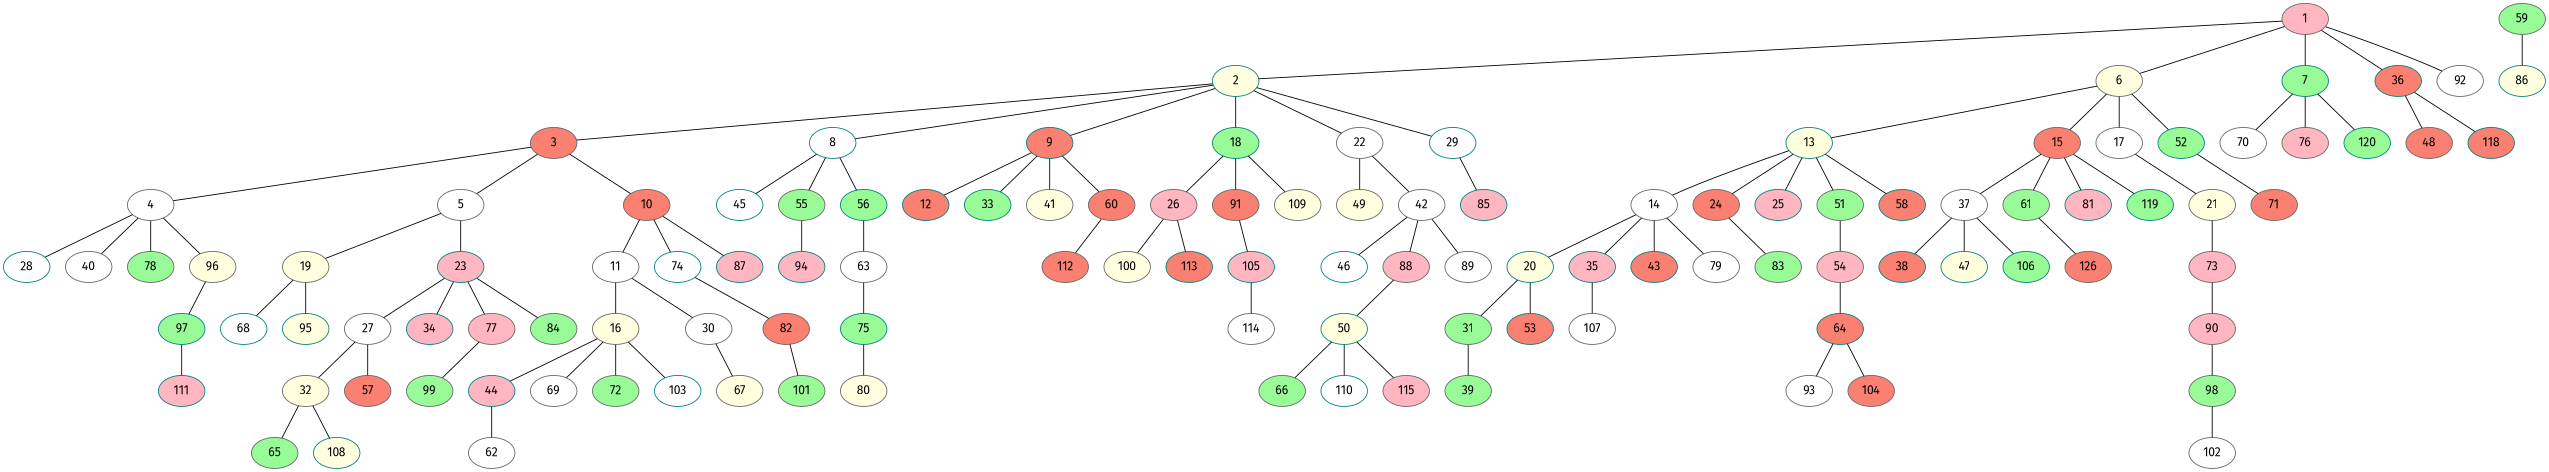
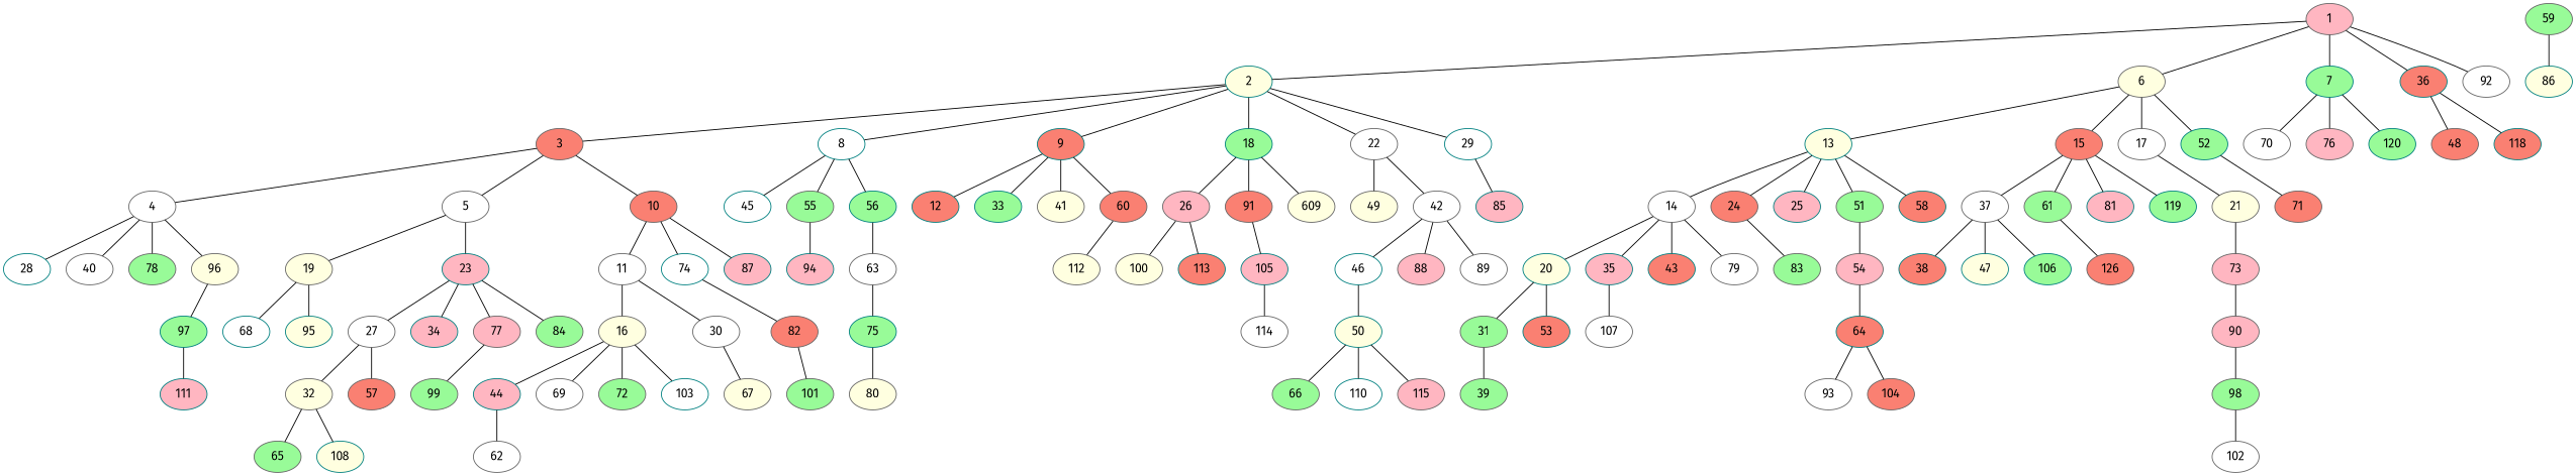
  graph {
    fontname="Fira Sans"
    node [color=gray40 fillcolor=white fontname="Fira Sans" style=filled]
    edge [fontname="Fira Sans"]
    1 [fillcolor=lightpink]
    2 [color=teal fillcolor=lightyellow]
    6 [fillcolor=lightyellow]
    7 [color=teal fillcolor=palegreen]
    36 [color=teal fillcolor=salmon]
    92
    3 [fillcolor=salmon]
    8 [color=teal]
    9 [color=teal fillcolor=salmon]
    18 [color=teal fillcolor=palegreen]
    22
    29 [color=teal]
    13 [color=teal fillcolor=lightyellow]
    15 [fillcolor=salmon]
    17
    52 [color=teal fillcolor=palegreen]
    70
    76 [fillcolor=lightpink]
    120 [color=teal fillcolor=palegreen]
    48 [fillcolor=salmon]
    118 [color=teal fillcolor=salmon]
    4
    5
    10 [fillcolor=salmon]
    45 [color=teal]
    55 [fillcolor=palegreen]
    56 [color=teal fillcolor=palegreen]
    12 [color=teal fillcolor=salmon]
    33 [color=teal fillcolor=palegreen]
    41 [fillcolor=lightyellow]
    60 [fillcolor=salmon]
    26 [fillcolor=lightpink]
    91 [fillcolor=salmon]
-   109 [fillcolor=lightyellow]
+   109 [fillcolor=lightyellow label=609]
    49 [fillcolor=lightyellow]
    42
    85 [color=teal fillcolor=lightpink]
    28 [color=teal]
    40
    78 [fillcolor=palegreen]
    96 [fillcolor=lightyellow]
    19 [fillcolor=lightyellow]
    23 [color=teal fillcolor=lightpink]
    11
    74 [color=teal]
    87 [color=teal fillcolor=lightpink]
    97 [color=teal fillcolor=palegreen]
    68 [color=teal]
    95 [color=teal fillcolor=lightyellow]
    27
    34 [color=teal fillcolor=lightpink]
    77 [fillcolor=lightpink]
    84 [fillcolor=palegreen]
    14
    24 [fillcolor=salmon]
    25 [color=teal fillcolor=lightpink]
    51 [fillcolor=palegreen]
    58 [color=teal fillcolor=salmon]
    37
    61 [fillcolor=palegreen]
    81 [color=teal fillcolor=lightpink]
    119 [color=teal fillcolor=palegreen]
    21 [fillcolor=lightyellow]
    71 [fillcolor=salmon]
    94 [color=teal fillcolor=lightpink]
    63
-   112 [fillcolor=salmon]
+   112 [fillcolor=lightyellow]
    16 [fillcolor=lightyellow]
    30
    82 [fillcolor=salmon]
    44 [color=teal fillcolor=lightpink]
    69
    72 [fillcolor=palegreen]
    103 [color=teal]
    67 [fillcolor=lightyellow]
    20 [color=teal fillcolor=lightyellow]
    35 [color=teal fillcolor=lightpink]
    43 [color=teal fillcolor=salmon]
    79
    83 [fillcolor=palegreen]
    54 [fillcolor=lightpink]
    59 [fillcolor=palegreen]
    86 [color=teal fillcolor=lightyellow]
    31 [fillcolor=palegreen]
    53 [color=teal fillcolor=salmon]
    107
    38 [color=teal fillcolor=salmon]
    47 [color=teal fillcolor=lightyellow]
    106 [color=teal fillcolor=palegreen]
    n90 [fillcolor=salmon label=126]
    62
    73 [fillcolor=lightpink]
    100 [fillcolor=lightyellow]
    113 [color=teal fillcolor=salmon]
    105 [color=teal fillcolor=lightpink]
    39 [fillcolor=palegreen]
    90 [fillcolor=lightpink]
    46 [color=teal]
    88 [fillcolor=lightpink]
    89
    32 [fillcolor=lightyellow]
    57 [fillcolor=salmon]
    99 [fillcolor=palegreen]
    65 [fillcolor=palegreen]
    108 [color=teal fillcolor=lightyellow]
    50 [color=teal fillcolor=lightyellow]
    66 [fillcolor=palegreen]
    110 [color=teal]
    115 [fillcolor=lightpink]
    64 [color=teal fillcolor=salmon]
    93
    104 [fillcolor=salmon]
    75 [color=teal fillcolor=palegreen]
    80 [fillcolor=lightyellow]
    98 [fillcolor=palegreen]
    101 [fillcolor=palegreen]
    102
    114
    111 [color=teal fillcolor=lightpink]
    1 -- 2
    1 -- 6
    1 -- 7
    1 -- 36
    1 -- 92
    2 -- 3
    2 -- 8
    2 -- 9
    2 -- 18
    2 -- 22
    2 -- 29
    6 -- 13
    6 -- 15
    6 -- 17
    6 -- 52
    7 -- 70
    7 -- 76
    7 -- 120
    36 -- 48
    36 -- 118
    3 -- 4
    3 -- 5
    3 -- 10
    8 -- 45
    8 -- 55
    8 -- 56
    9 -- 12
    9 -- 33
    9 -- 41
    9 -- 60
    18 -- 26
    18 -- 91
    18 -- 109
    22 -- 49
    22 -- 42
    29 -- 85
    13 -- 14
    13 -- 24
    13 -- 25
    13 -- 51
    13 -- 58
    15 -- 37
    15 -- 61
    15 -- 81
    15 -- 119
    17 -- 21
    52 -- 71
    4 -- 28
    4 -- 40
    4 -- 78
    4 -- 96
    5 -- 19
    5 -- 23
    10 -- 11
    10 -- 74
    10 -- 87
    55 -- 94
    56 -- 63
    60 -- 112
    26 -- 100
    26 -- 113
    91 -- 105
    42 -- 46
    42 -- 88
    42 -- 89
    96 -- 97
    19 -- 68
    19 -- 95
    23 -- 27
    23 -- 34
    23 -- 77
    23 -- 84
    11 -- 16
    11 -- 30
    74 -- 82
    97 -- 111
    27 -- 32
    27 -- 57
    77 -- 99
    14 -- 20
    14 -- 35
    14 -- 43
    14 -- 79
    24 -- 83
    51 -- 54
    37 -- 38
    37 -- 47
    37 -- 106
    61 -- n90
    21 -- 73
    63 -- 75
    16 -- 44
    16 -- 69
    16 -- 72
    16 -- 103
    30 -- 67
    82 -- 101
    44 -- 62
    20 -- 31
    20 -- 53
    35 -- 107
    54 -- 64
    59 -- 86
    31 -- 39
    73 -- 90
    105 -- 114
    90 -- 98
-   88 -- 50
+   46 -- 50
    32 -- 65
    32 -- 108
    50 -- 66
    50 -- 110
    50 -- 115
    64 -- 93
    64 -- 104
    75 -- 80
    98 -- 102
  }
